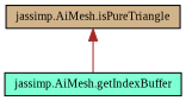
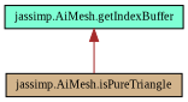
  digraph {
    rankdir=TB
    fontname="Liberation Serif"
    node [color=black fontname="Liberation Serif" fontsize=10 shape=record style=filled]
    n1 [fillcolor=tan fontcolor=black height=0.2 label="jassimp.AiMesh.isPureTriangle" width=0.4]
    n2 [fillcolor=aquamarine height=0.2 label="jassimp.AiMesh.getIndexBuffer" width=0.4]
-   n1 -> n2 [color=brown dir=back fontname="Liberation Serif" fontsize=10 labelfontname=Helvetica labelfontsize=10 style=solid]
+   n2 -> n1 [color=brown dir=back fontname="Liberation Serif" fontsize=10 labelfontname=Helvetica labelfontsize=10 style=solid]
  }
